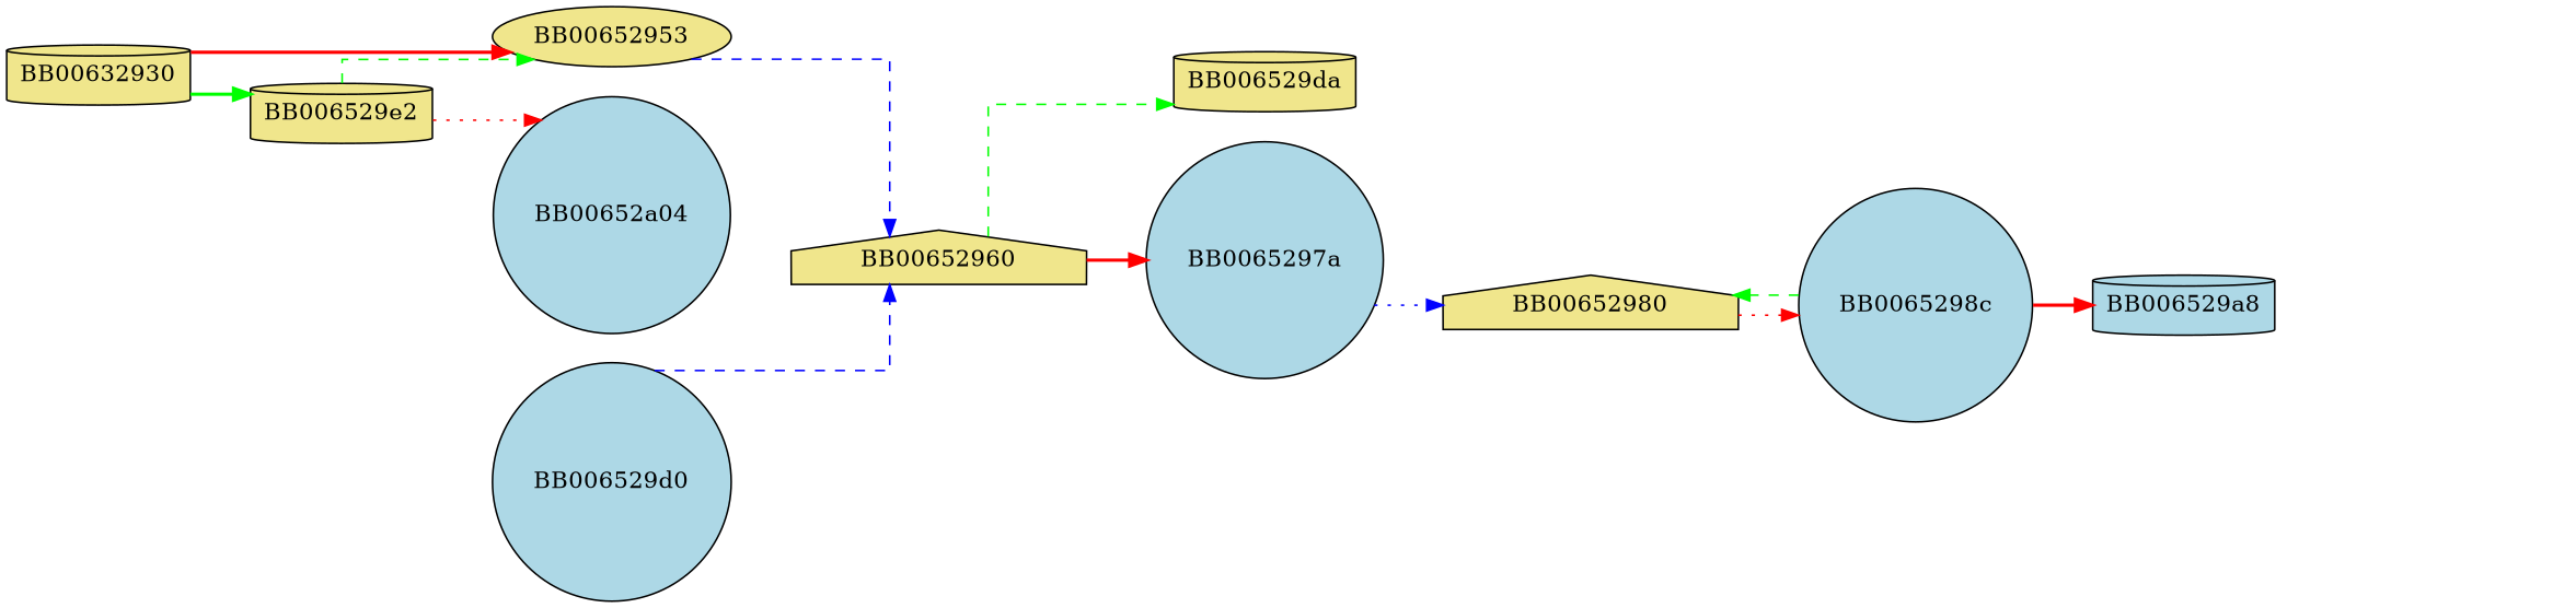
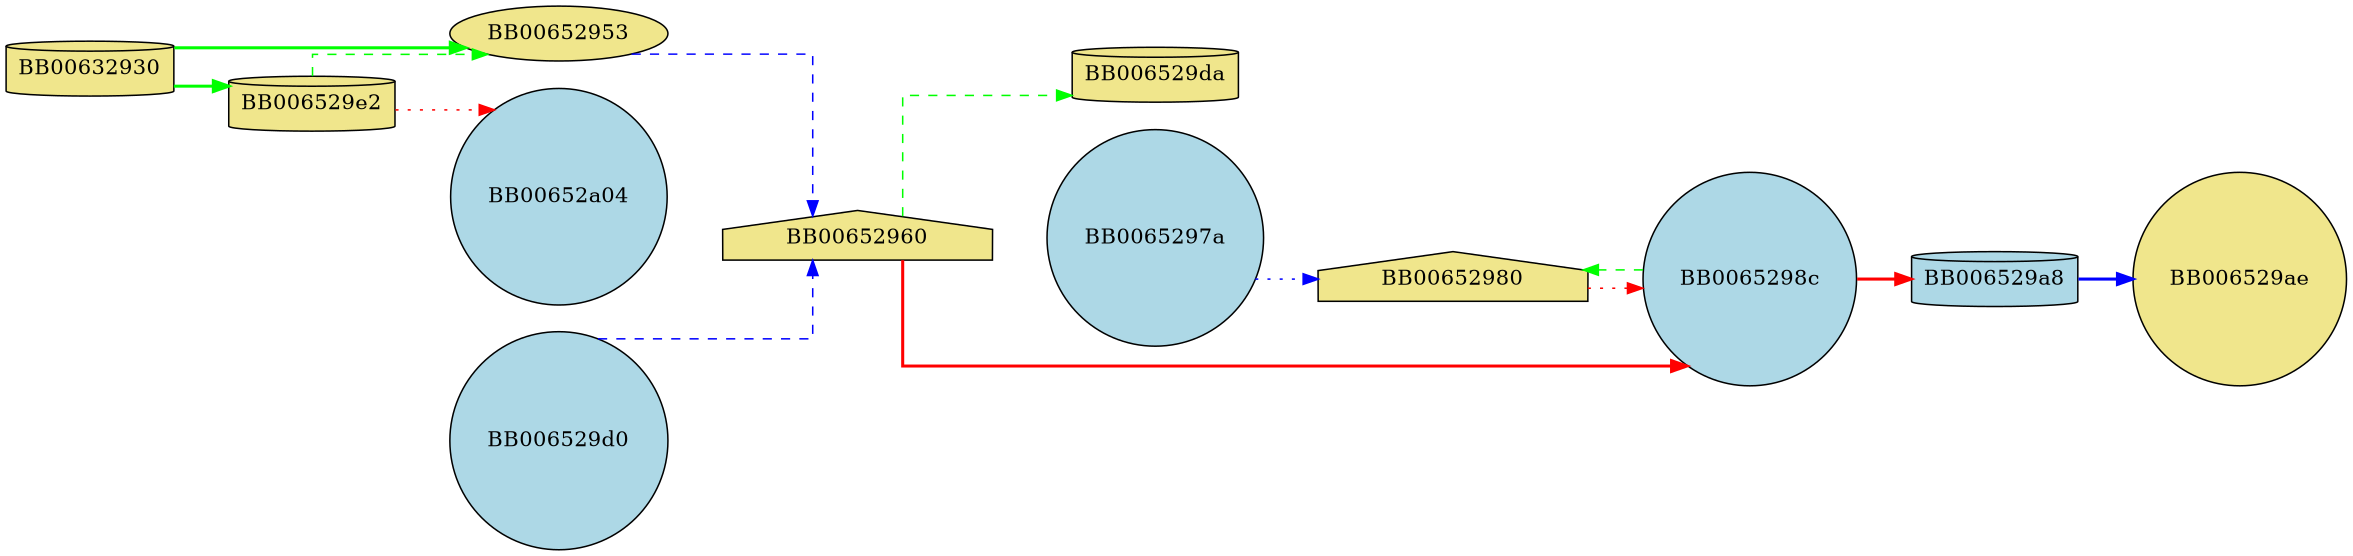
  digraph {
    rankdir=LR
    splines=ortho
    node [fillcolor=khaki shape=circle style=filled]
    edge [color=red style=bold]
    n1 [label=BB00632930 shape=cylinder]
    BB006529e2 [shape=cylinder]
    BB00652953 [shape=ellipse]
    BB00652a04 [fillcolor=lightblue]
    BB00652960 [shape=house]
    BB006529da [shape=cylinder]
    BB0065297a [fillcolor=lightblue]
    BB00652980 [shape=house]
    BB0065298c [fillcolor=lightblue]
    BB006529d0 [fillcolor=lightblue]
    BB006529a8 [fillcolor=lightblue shape=cylinder]
+   BB006529ae
    n1 -> BB006529e2 [color=green]
-   n1 -> BB00652953
+   n1 -> BB00652953 [color=green]
    BB006529e2 -> BB00652953 [color=green style=dashed]
    BB006529e2 -> BB00652a04 [style=dotted]
    BB00652953 -> BB00652960 [color=blue style=dashed]
    BB00652960 -> BB006529da [color=green style=dashed]
-   BB00652960 -> BB0065297a
+   BB00652960 -> BB0065298c
    BB0065297a -> BB00652980 [color=blue style=dotted]
    BB00652980 -> BB0065298c [style=dotted]
    BB0065298c -> BB00652980 [color=green style=dashed]
    BB0065298c -> BB006529a8
    BB006529d0 -> BB00652960 [color=blue style=dashed]
+   BB006529a8 -> BB006529ae [color=blue]
  }
